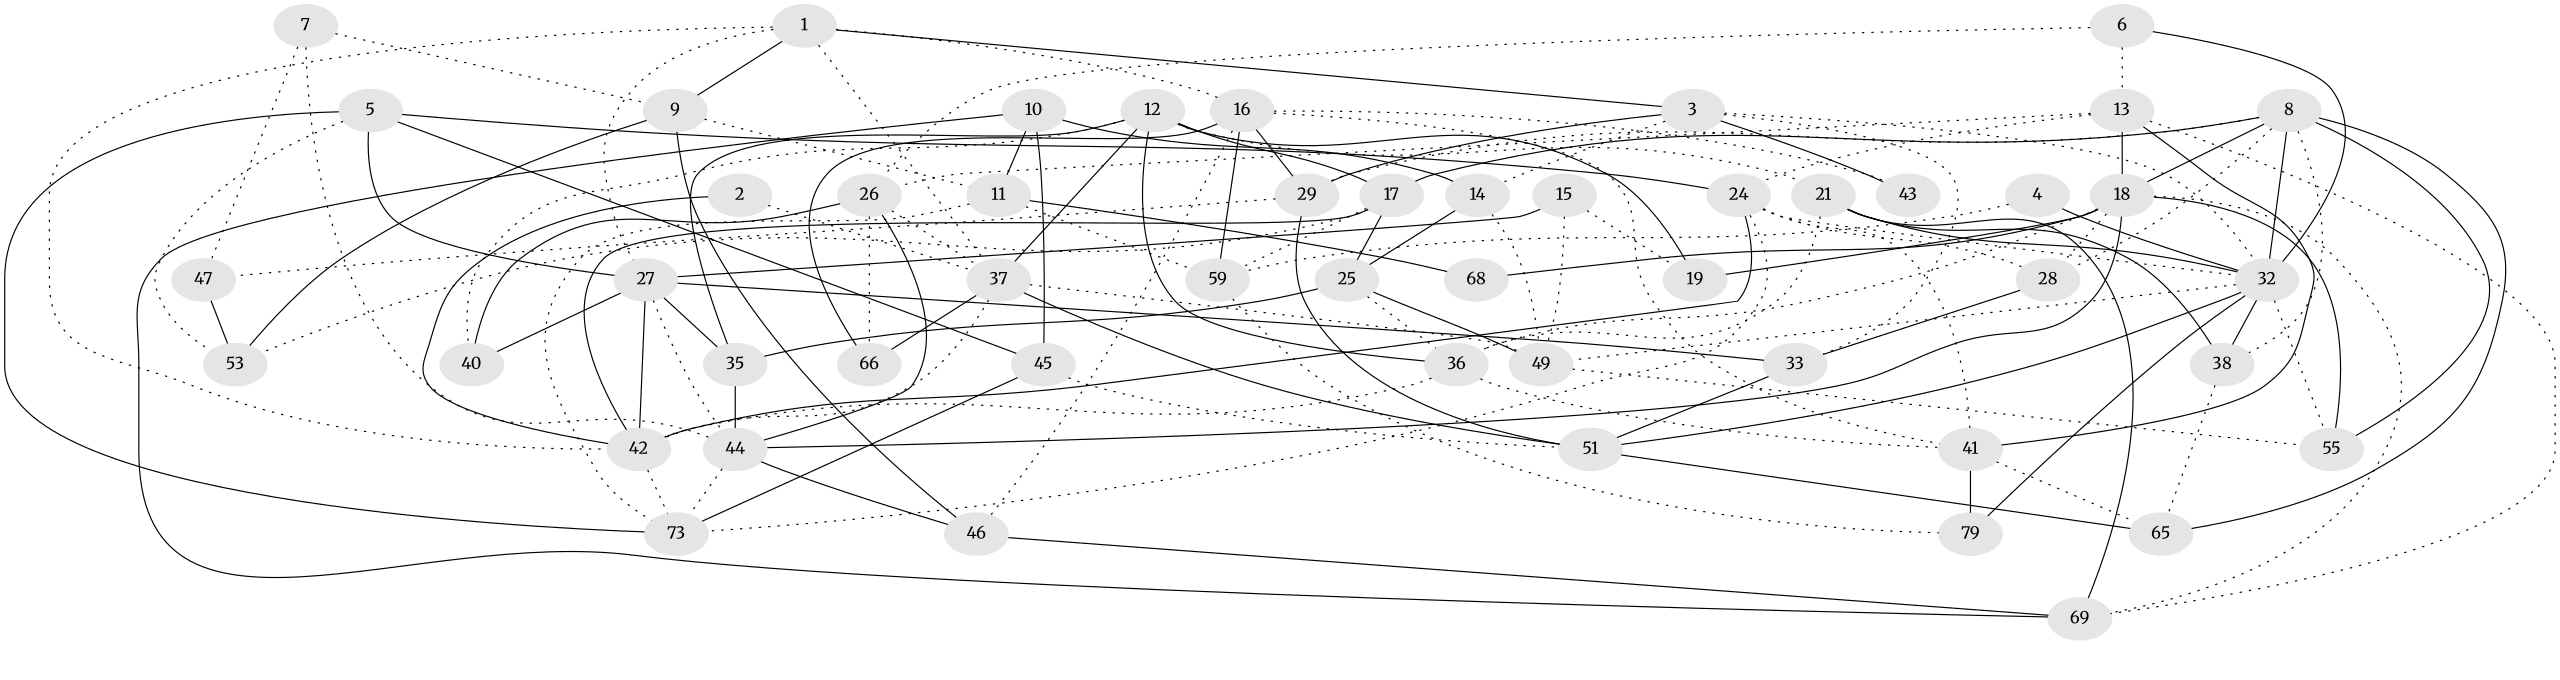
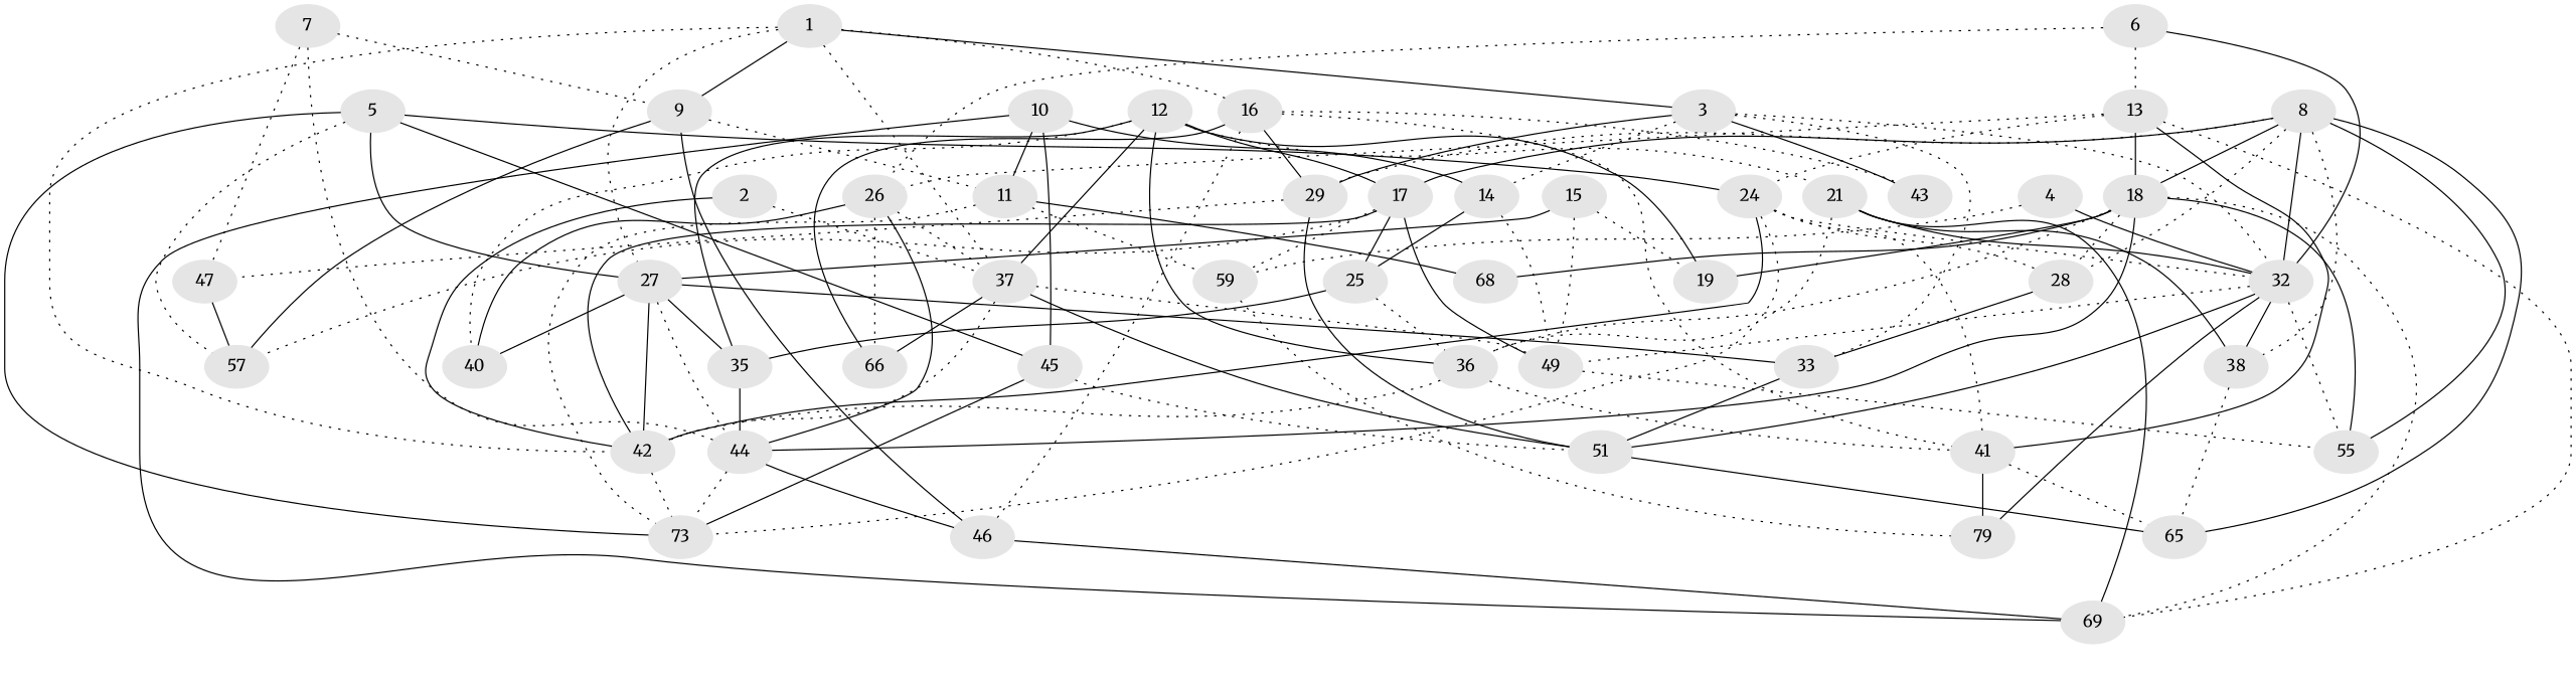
  graph {
    fontname=Merriweather
    node [color=gray90 fontname=Merriweather style=filled]
    edge [fontname=Merriweather style=solid]
    1 [super="+80"]
    3 [super="+52"]
    9 [super="+20"]
    16 [super="+22"]
    27 [super="+30"]
    37 [super="+74"]
    42 [super="+70"]
    14
    29 [super="+64"]
    32 [super="+76"]
    33
    43
-   53
+   53 [label=57]
    11 [super="+23"]
    46
    59 [super="+81"]
    41 [super="+50"]
    66
    44 [super="+60"]
    35 [super="+67"]
    40
    49 [super="+75"]
    51 [super="+63"]
    73 [super="+78"]
    2
    25
    47
    38 [super="+57"]
    55
    79
    4
    5 [super="+71"]
    24 [super="+54"]
    45 [super="+48"]
    28
    13 [super="+72"]
    26 [super="+77"]
    18 [super="+34"]
    69
    6
    7
    8 [super="+39"]
    17 [super="+62"]
    65
    68
    19
    36 [super="+61"]
    10 [super="+31"]
    12 [super="+58"]
    21
    15 [super="+56"]
    1 -- 3
    1 -- 9
    1 -- 16 [style=dotted]
    1 -- 27 [style=dotted]
    1 -- 37 [style=dotted]
    1 -- 42 [style=dotted]
    3 -- 14 [style=dotted]
    3 -- 29
    3 -- 32 [style=dotted]
    3 -- 33 [style=dotted]
    3 -- 43
    9 -- 53
    9 -- 11 [style=dotted]
    9 -- 46
    16 -- 29
    16 -- 43 [style=dotted]
    16 -- 46 [style=dotted]
-   16 -- 59 [weight=2]
    16 -- 41 [style=dotted]
    16 -- 66
    27 -- 42
    27 -- 33
    27 -- 44 [style=dotted]
    27 -- 35 [weight=2]
    27 -- 40
    37 -- 42 [style=dotted]
    37 -- 66
    37 -- 49 [style=dotted]
    37 -- 51
    42 -- 73 [style=dotted]
    14 -- 49 [style=dotted]
    14 -- 25
    29 -- 51
    29 -- 47 [style=dotted]
    32 -- 49 [style=dotted]
    32 -- 51
    32 -- 38
    32 -- 55 [style=dotted]
    32 -- 79
    33 -- 51
    11 -- 59 [style=dotted]
    11 -- 73 [style=dotted]
    11 -- 68
    46 -- 69
    59 -- 79 [style=dotted]
    41 -- 79
    41 -- 65 [style=dotted]
    44 -- 46
    44 -- 73 [style=dotted]
    35 -- 44
    49 -- 55 [style=dotted]
    51 -- 65
    2 -- 37 [style=dotted]
    2 -- 42
    25 -- 35
    25 -- 36 [style=dotted]
    47 -- 53
    38 -- 65 [style=dotted]
    4 -- 32
    4 -- 59 [style=dotted]
    5 -- 27
    5 -- 53 [style=dotted]
    5 -- 73
    5 -- 24
    5 -- 45
    24 -- 42
    24 -- 32 [style=dotted]
    24 -- 41 [style=dotted]
    24 -- 73 [style=dotted]
    24 -- 28 [style=dotted]
    45 -- 51 [style=dotted]
    45 -- 73
    28 -- 33
    13 -- 41
    13 -- 24 [style=dotted]
    13 -- 26 [style=dotted]
    13 -- 18
    13 -- 69 [style=dotted]
    26 -- 37 [style=dotted]
    26 -- 66 [style=dotted]
    26 -- 44
    26 -- 40
    18 -- 44
    18 -- 55
    18 -- 28 [style=dotted]
    18 -- 69 [style=dotted]
    18 -- 68
    18 -- 19
    18 -- 36 [style=dotted]
    6 -- 32
    6 -- 13 [style=dotted]
    6 -- 26 [style=dotted]
    7 -- 9 [style=dotted]
    7 -- 44 [style=dotted]
    7 -- 47 [style=dotted]
    8 -- 29 [style=dotted]
    8 -- 32
    8 -- 38 [style=dotted]
    8 -- 55
    8 -- 28 [style=dotted]
    8 -- 18
    8 -- 17
    8 -- 65
    17 -- 42
    17 -- 53 [style=dotted]
    17 -- 59 [style=dotted]
-   25 -- 49
+   17 -- 49
    17 -- 25
    36 -- 42 [style=dotted]
    36 -- 41 [style=dotted]
    10 -- 14
    10 -- 11
    10 -- 45
    10 -- 69
    12 -- 37
    12 -- 35
    12 -- 40 [style=dotted]
    12 -- 17
    12 -- 19
    12 -- 36
    12 -- 21 [style=dotted]
    21 -- 32
    21 -- 38
    21 -- 69
    21 -- 36 [style=dotted]
    15 -- 27
    15 -- 49 [style=dotted]
    15 -- 19 [style=dotted]
  }
